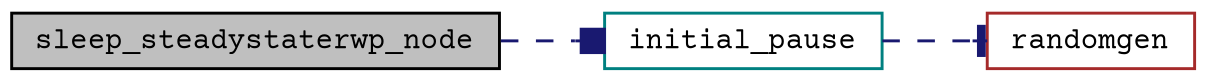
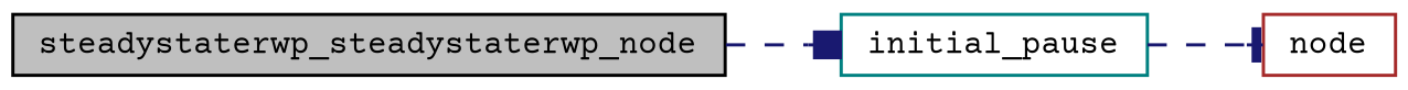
  digraph {
    fontname="Courier Prime"
    rankdir=LR
    node [fillcolor=white fontname="Courier Prime" fontsize=10 shape=record style=filled]
    edge [color=midnightblue fontname="Courier Prime" fontsize=10 labelfontname=Helvetica labelfontsize=10 style=dashed]
-   n1 [color=black fillcolor=grey75 fontcolor=black height=0.2 label=sleep_steadystaterwp_node width=0.4]
+   n1 [color=black fillcolor=grey75 fontcolor=black height=0.2 label=steadystaterwp_steadystaterwp_node width=0.4]
    n2 [color=teal height=0.2 label=initial_pause width=0.4]
-   n3 [color=brown height=0.2 label=randomgen width=0.4]
+   n3 [color=brown height=0.2 label="node" width=0.4]
    n1 -> n2 [arrowhead=box]
    n2 -> n3 [arrowhead=tee]
  }
